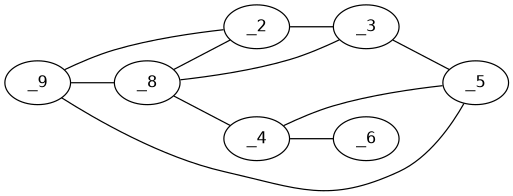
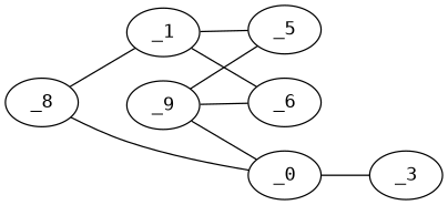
  graph {
    fontname="DejaVu Sans Mono"
    rankdir=LR
    node [fontname="DejaVu Sans Mono" x=127]
    edge [fontname="DejaVu Sans Mono" valence=1]
    n1 [label=_9 x=3 y=41]
    n2 [label=_8 x=11 y=47]
-   _2 [x=47 y=36]
+   _2 [x=47 y=36 label=_0]
    _5 [y=18]
    _3 [x=68 y=42]
-   _4 [x=120 y=50]
+   _4 [x=120 y=50 label=_1]
    _6 [y=43]
-   n1 -- n2
+   n1 -- _6
    n1 -- _2
    n1 -- _5
    n2 -- _2 [valence=2]
-   n2 -- _3
    n2 -- _4
    _2 -- _3 [valence=2]
-   _3 -- _5
    _4 -- _5 [valence=2]
    _4 -- _6
  }
